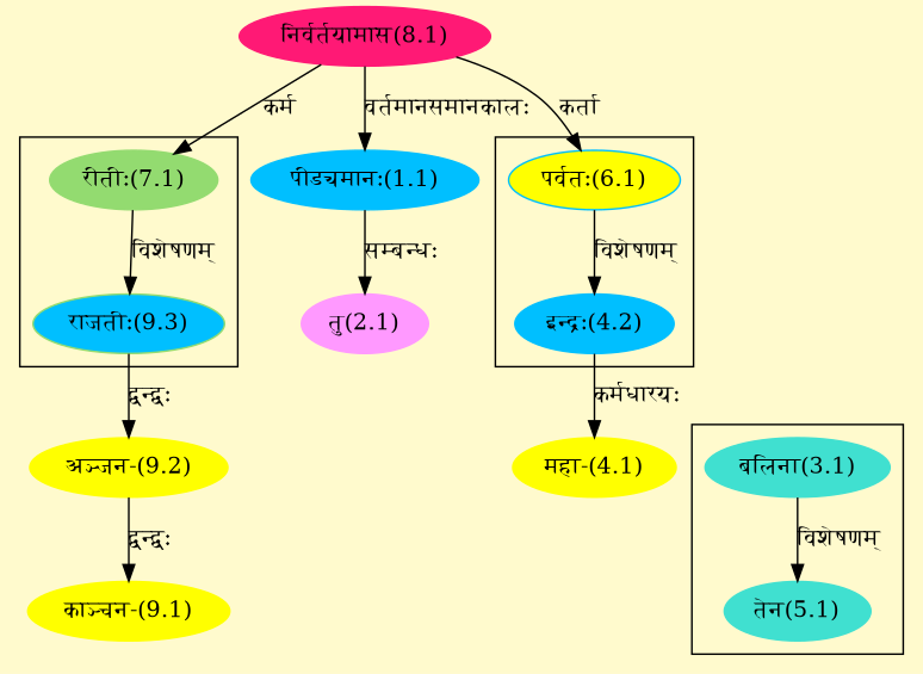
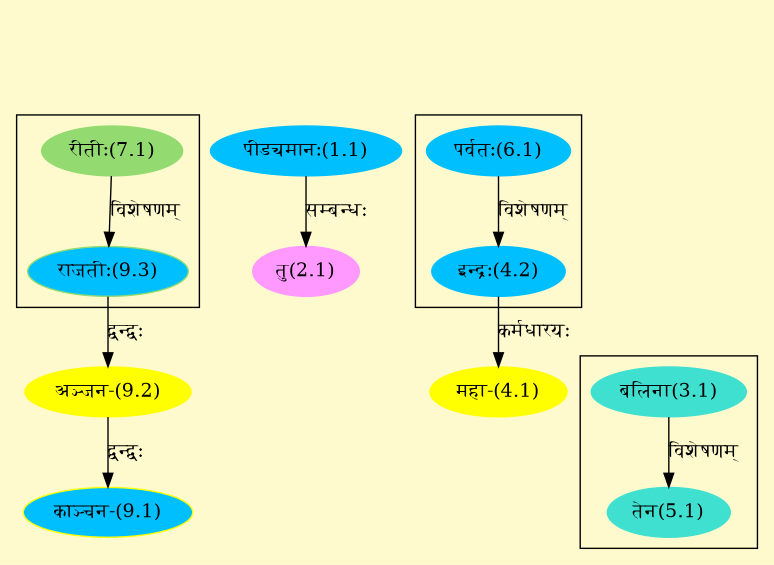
  digraph {
    bgcolor=lemonchiffon1
    compound=true
    rankdir=BT
    node [color="#00BFFF" style=filled]
    edge [dir=back]
    n1 [label="इन्द्रः(4.2)"]
-   n2 [label="पर्वतः(6.1)" fillcolor="#FFFF00"]
+   n2 [label="पर्वतः(6.1)"]
    n3 [color="#40E0D0" label="तेन(5.1)"]
    n4 [color="#40E0D0" label="बलिना(3.1)"]
    n5 [color="#93DB70" fillcolor="#00BFFF" label="राजतीः(9.3)"]
    n6 [color="#93DB70" label="रीतीः(7.1)"]
-   n7 [color="#FF1975" label="निर्वर्तयामास(8.1)"]
    n8 [label="पीड्यमानः(1.1)"]
    n9 [color="#FF99FF" label="तु(2.1)"]
    n10 [color="#FFFF00" label="महा-(4.1)"]
-   n11 [color="#FFFF00" label="काञ्चन-(9.1)"]
+   n11 [color="#FFFF00" label="काञ्चन-(9.1)" fillcolor="#00BFFF"]
    n12 [color="#FFFF00" label="अञ्जन-(9.2)"]
    subgraph cluster_1 {
      n1
      n2
    }
    subgraph cluster_2 {
      n3
      n4
    }
    subgraph cluster_3 {
      n5
      n6
    }
    n1 -> n2 [label="विशेषणम्"]
-   n2 -> n7 [label="कर्ता"]
    n3 -> n4 [label="विशेषणम्"]
    n5 -> n6 [label="विशेषणम्"]
-   n6 -> n7 [label="कर्म"]
-   n8 -> n7 [label="वर्तमानसमानकालः"]
    n9 -> n8 [label="सम्बन्धः"]
    n10 -> n1 [label="कर्मधारयः"]
    n11 -> n12 [label="द्वन्द्वः"]
    n12 -> n5 [label="द्वन्द्वः"]
  }
